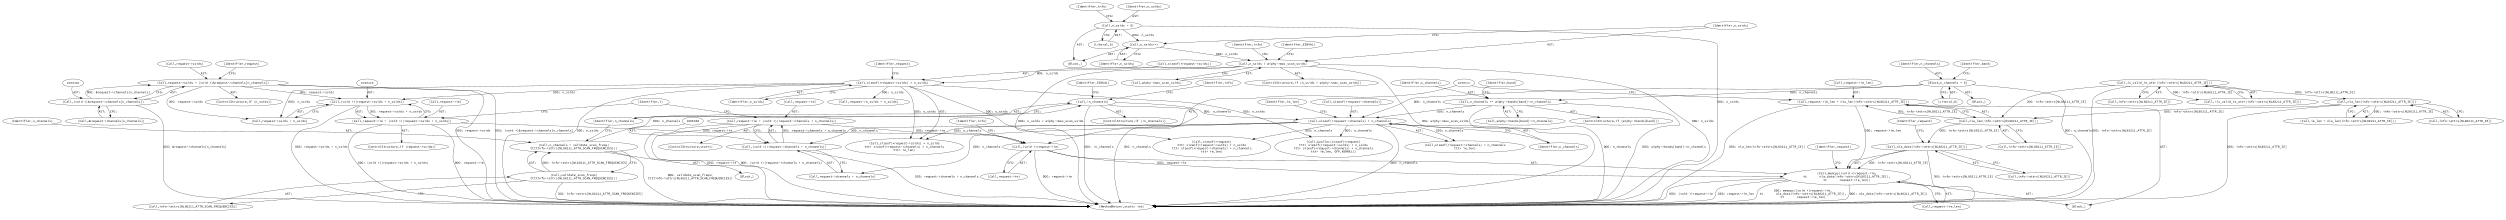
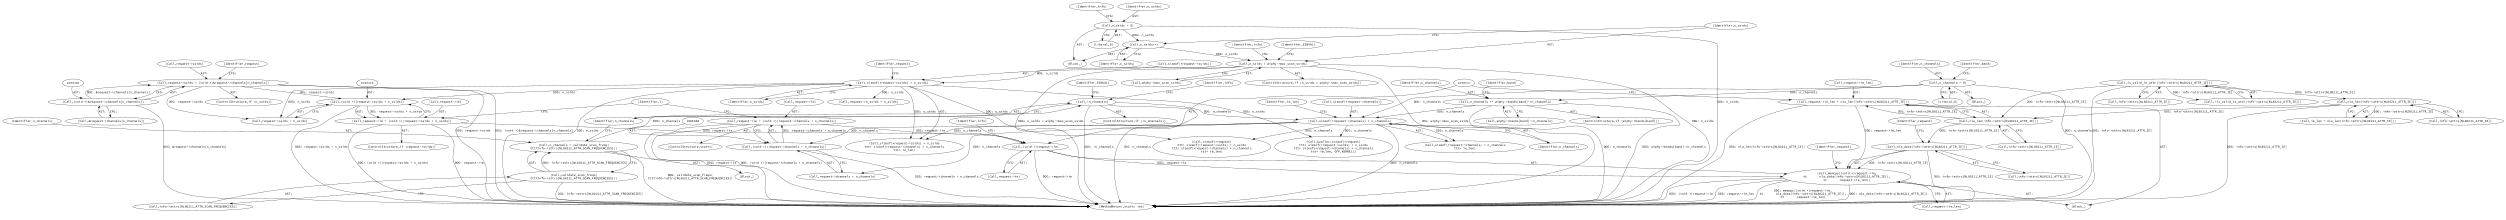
  digraph {
    fontname="Source Code Pro"
    node [fontname="Source Code Pro"]
    edge [fontname="Source Code Pro"]
    n1 [label="(Call,memcpy((void *)request->ie,\n\t\t       nla_data(info->attrs[NL80211_ATTR_IE]),\n\t\t       request->ie_len))"]
    n2 [label="(Block,)"]
    n3 [label="(MethodReturn,static int)"]
    n4 [label="(Call,request->ie_len)"]
    n5 [label="(Call,(void *)request->ie)"]
    n6 [label="(Call,request->ie)"]
    n7 [label="(Call,request->ie = (void *)(request->channels + n_channels))"]
    n8 [label="(Call,(void *)(request->channels + n_channels))"]
    n9 [label="(ControlStructure,static)"]
    n10 [label="(Call,request->channels + n_channels)"]
    n11 [label="(Call,sizeof(*request->channels) * n_channels)"]
    n12 [label="(Call,kzalloc(sizeof(*request)\n\t\t\t+ sizeof(*request->ssids) * n_ssids\n\t\t\t+ sizeof(*request->channels) * n_channels\n\t\t\t+ ie_len, GFP_KERNEL))"]
    n13 [label="(Call,sizeof(*request)\n\t\t\t+ sizeof(*request->ssids) * n_ssids\n\t\t\t+ sizeof(*request->channels) * n_channels\n\t\t\t+ ie_len)"]
    n14 [label="(Call,sizeof(*request->channels) * n_channels\n\t\t\t+ ie_len)"]
    n15 [label="(Identifier,n_channels)"]
    n16 [label="(Call,sizeof(*request->ssids) * n_ssids\n\t\t\t+ sizeof(*request->channels) * n_channels\n\t\t\t+ ie_len)"]
    n17 [label="(Call,!n_channels)"]
    n18 [label="(ControlStructure,if (!n_channels))"]
    n19 [label="(Identifier,n_channels)"]
    n20 [label="(Call,n_channels = validate_scan_freqs(\n\t\t\t\tinfo->attrs[NL80211_ATTR_SCAN_FREQUENCIES]))"]
    n21 [label="(Call,validate_scan_freqs(\n\t\t\t\tinfo->attrs[NL80211_ATTR_SCAN_FREQUENCIES]))"]
    n22 [label="(Block,)"]
    n23 [label="(Call,info->attrs[NL80211_ATTR_SCAN_FREQUENCIES])"]
-   n24 [label="(Block,n_channels = 0)"]
+   n24 [label="(Call,n_channels = 0)"]
    n25 [label="(Call,n_channels += wiphy->bands[band]->n_channels)"]
    n26 [label="(Block,)"]
    n27 [label="(Literal,0)"]
    n28 [label="(Call,wiphy->bands[band]->n_channels)"]
    n29 [label="(ControlStructure,if (wiphy->bands[band]))"]
    n30 [label="(Call,request->ie = (void *)(request->ssids + n_ssids))"]
    n31 [label="(Call,(void *)(request->ssids + n_ssids))"]
    n32 [label="(ControlStructure,if (request->ssids))"]
    n33 [label="(Call,request->ssids + n_ssids)"]
    n34 [label="(Call,request->ssids = (void *)&request->channels[n_channels])"]
    n35 [label="(Call,(void *)&request->channels[n_channels])"]
    n36 [label="(ControlStructure,if (n_ssids))"]
    n37 [label="(Call,&request->channels[n_channels])"]
    n38 [label="(Call,sizeof(*request->ssids) * n_ssids)"]
    n39 [label="(Identifier,n_ssids)"]
    n40 [label="(Call,request->n_ssids = n_ssids)"]
    n41 [label="(Call,n_ssids > wiphy->max_scan_ssids)"]
    n42 [label="(ControlStructure,if (n_ssids > wiphy->max_scan_ssids))"]
    n43 [label="(Call,wiphy->max_scan_ssids)"]
    n44 [label="(Call,n_ssids++)"]
    n45 [label="(Identifier,n_ssids)"]
    n46 [label="(Block,)"]
    n47 [label="(Call,n_ssids = 0)"]
    n48 [label="(Literal,0)"]
    n49 [label="(Call,nla_data(info->attrs[NL80211_ATTR_IE]))"]
    n50 [label="(Call,info->attrs[NL80211_ATTR_IE])"]
    n51 [label="(Call,nla_len(info->attrs[NL80211_ATTR_IE]))"]
    n52 [label="(Call,request->ie_len = nla_len(info->attrs[NL80211_ATTR_IE]))"]
    n53 [label="(Call,info->attrs[NL80211_ATTR_IE])"]
    n54 [label="(Call,is_valid_ie_attr(info->attrs[NL80211_ATTR_IE]))"]
    n55 [label="(Call,nla_len(info->attrs[NL80211_ATTR_IE]))"]
    n56 [label="(Call,info->attrs[NL80211_ATTR_IE])"]
    n57 [label="(Call,!is_valid_ie_attr(info->attrs[NL80211_ATTR_IE]))"]
    n58 [label="(Call,ie_len = nla_len(info->attrs[NL80211_ATTR_IE]))"]
    n59 [label="(Call,info->attrs[NL80211_ATTR_IE])"]
    n60 [label="(Identifier,band)"]
    n61 [label="(Identifier,request)"]
    n62 [label="(Identifier,n_channels)"]
    n63 [label="(Identifier,band)"]
    n64 [label="(Identifier,EINVAL)"]
    n65 [label="(Identifier,request)"]
    n66 [label="(Identifier,info)"]
    n67 [label="(Call,request->ie)"]
    n68 [label="(Identifier,info)"]
    n69 [label="(Identifier,i)"]
    n70 [label="(Identifier,request)"]
    n71 [label="(Identifier,n_ssids)"]
    n72 [label="(Identifier,n_channels)"]
    n73 [label="(Identifier,request)"]
    n74 [label="(Identifier,info)"]
    n75 [label="(Identifier,info)"]
    n76 [label="(Call,sizeof(*request->channels))"]
    n77 [label="(Call,request->ie_len)"]
    n78 [label="(Call,request->ie)"]
    n79 [label="(Call,sizeof(*request->ssids))"]
    n80 [label="(Identifier,EINVAL)"]
    n81 [label="(Identifier,ie_len)"]
    n82 [label="(Call,request->ssids)"]
    n83 [label="(Identifier,n_channels)"]
    n84 [label="(Identifier,n_ssids)"]
    1000537
    1000338
    1000326
    1000302
    n1 -> n2 [label="AST: "]
    n1 -> n3 [label="DDG: (void *)request->ie"]
    n1 -> n3 [label="DDG: request->ie_len"]
    n1 -> n3 [label="DDG: memcpy((void *)request->ie,\n\t\t       nla_data(info->attrs[NL80211_ATTR_IE]),\n\t\t       request->ie_len)"]
    n1 -> n3 [label="DDG: nla_data(info->attrs[NL80211_ATTR_IE])"]
    n1 -> n4 [label="CFG: "]
    n4 -> n1 [label="AST: "]
    n5 -> n1 [label="AST: "]
    n5 -> n1 [label="DDG: request->ie"]
    n5 -> n3 [label="DDG: request->ie"]
    n5 -> n6 [label="CFG: "]
    n6 -> n5 [label="AST: "]
    n7 -> n3 [label="DDG: request->ie"]
    n7 -> n3 [label="DDG: (void *)(request->channels + n_channels)"]
    n7 -> n5 [label="DDG: request->ie"]
    n7 -> n8 [label="CFG: "]
    n7 -> n9 [label="AST: "]
    n8 -> n3 [label="DDG: request->channels + n_channels"]
    n8 -> n7 [label="AST: "]
    n8 -> n7 [label="DDG: request->channels + n_channels"]
    n8 -> n10 [label="CFG: "]
    n10 -> n8 [label="AST: "]
    n11 -> n3 [label="DDG: n_channels"]
    n11 -> n8 [label="DDG: n_channels"]
    n11 -> n10 [label="DDG: n_channels"]
    n11 -> n12 [label="DDG: n_channels"]
    n11 -> n13 [label="DDG: n_channels"]
    n11 -> n14 [label="AST: "]
    n11 -> n14 [label="DDG: n_channels"]
    n11 -> n15 [label="CFG: "]
    n11 -> n16 [label="DDG: n_channels"]
    n15 -> n11 [label="AST: "]
    n17 -> n3 [label="DDG: !n_channels"]
    n17 -> n3 [label="DDG: n_channels"]
    n17 -> n11 [label="DDG: n_channels"]
    n17 -> n18 [label="AST: "]
    n17 -> n19 [label="CFG: "]
    n19 -> n17 [label="AST: "]
    n19 -> n20 [label="CFG: "]
    n20 -> n3 [label="DDG: validate_scan_freqs(\n\t\t\t\tinfo->attrs[NL80211_ATTR_SCAN_FREQUENCIES])"]
    n20 -> n17 [label="DDG: n_channels"]
    n20 -> n21 [label="CFG: "]
    n20 -> n22 [label="AST: "]
    n21 -> n3 [label="DDG: info->attrs[NL80211_ATTR_SCAN_FREQUENCIES]"]
    n21 -> n20 [label="AST: "]
    n21 -> n20 [label="DDG: info->attrs[NL80211_ATTR_SCAN_FREQUENCIES]"]
    n21 -> n23 [label="CFG: "]
    n23 -> n21 [label="AST: "]
    n24 -> n3 [label="DDG: n_channels"]
    n24 -> n11 [label="DDG: n_channels"]
    n24 -> n25 [label="DDG: n_channels"]
    n24 -> n26 [label="AST: "]
    n24 -> n27 [label="CFG: "]
    n25 -> n3 [label="DDG: n_channels"]
    n25 -> n3 [label="DDG: wiphy->bands[band]->n_channels"]
    n25 -> n11 [label="DDG: n_channels"]
    n25 -> n28 [label="CFG: "]
    n25 -> n29 [label="AST: "]
    n27 -> n24 [label="AST: "]
    n28 -> n25 [label="AST: "]
    n30 -> n3 [label="DDG: request->ie"]
    n30 -> n3 [label="DDG: (void *)(request->ssids + n_ssids)"]
    n30 -> n5 [label="DDG: request->ie"]
    n30 -> n31 [label="CFG: "]
    n30 -> n32 [label="AST: "]
    n31 -> n3 [label="DDG: request->ssids + n_ssids"]
    n31 -> n30 [label="AST: "]
    n31 -> n30 [label="DDG: request->ssids + n_ssids"]
    n31 -> n33 [label="CFG: "]
    n33 -> n31 [label="AST: "]
    n34 -> n3 [label="DDG: request->ssids"]
    n34 -> n3 [label="DDG: (void *)&request->channels[n_channels]"]
    n34 -> n31 [label="DDG: request->ssids"]
    n34 -> n33 [label="DDG: request->ssids"]
    n34 -> n35 [label="CFG: "]
    n34 -> n36 [label="AST: "]
    n35 -> n3 [label="DDG: &request->channels[n_channels]"]
    n35 -> n34 [label="AST: "]
    n35 -> n34 [label="DDG: &request->channels[n_channels]"]
    n35 -> n37 [label="CFG: "]
    n37 -> n35 [label="AST: "]
    n38 -> n3 [label="DDG: n_ssids"]
    n38 -> n12 [label="DDG: n_ssids"]
    n38 -> n13 [label="DDG: n_ssids"]
    n38 -> n16 [label="AST: "]
    n38 -> n16 [label="DDG: n_ssids"]
    n38 -> n31 [label="DDG: n_ssids"]
    n38 -> n33 [label="DDG: n_ssids"]
    n38 -> n39 [label="CFG: "]
    n38 -> n40 [label="DDG: n_ssids"]
    n39 -> n38 [label="AST: "]
    n41 -> n3 [label="DDG: n_ssids > wiphy->max_scan_ssids"]
    n41 -> n3 [label="DDG: wiphy->max_scan_ssids"]
    n41 -> n3 [label="DDG: n_ssids"]
    n41 -> n38 [label="DDG: n_ssids"]
    n41 -> n42 [label="AST: "]
    n41 -> n43 [label="CFG: "]
    n43 -> n41 [label="AST: "]
    n44 -> n41 [label="DDG: n_ssids"]
    n44 -> n45 [label="CFG: "]
    n44 -> n46 [label="AST: "]
    n45 -> n44 [label="AST: "]
    n47 -> n3 [label="DDG: n_ssids"]
    n47 -> n44 [label="DDG: n_ssids"]
    n47 -> n46 [label="AST: "]
    n47 -> n48 [label="CFG: "]
    n48 -> n47 [label="AST: "]
    n49 -> n1 [label="AST: "]
    n49 -> n1 [label="DDG: info->attrs[NL80211_ATTR_IE]"]
    n49 -> n3 [label="DDG: info->attrs[NL80211_ATTR_IE]"]
    n49 -> n50 [label="CFG: "]
    n50 -> n49 [label="AST: "]
    n51 -> n49 [label="DDG: info->attrs[NL80211_ATTR_IE]"]
    n51 -> n52 [label="AST: "]
    n51 -> n52 [label="DDG: info->attrs[NL80211_ATTR_IE]"]
    n51 -> n53 [label="CFG: "]
    n52 -> n1 [label="DDG: request->ie_len"]
    n52 -> n2 [label="AST: "]
    n52 -> n3 [label="DDG: nla_len(info->attrs[NL80211_ATTR_IE])"]
    n52 -> n51 [label="CFG: "]
    n53 -> n51 [label="AST: "]
    n54 -> n3 [label="DDG: info->attrs[NL80211_ATTR_IE]"]
    n54 -> n51 [label="DDG: info->attrs[NL80211_ATTR_IE]"]
    n54 -> n55 [label="DDG: info->attrs[NL80211_ATTR_IE]"]
    n54 -> n56 [label="CFG: "]
    n54 -> n57 [label="AST: "]
    n54 -> n57 [label="DDG: info->attrs[NL80211_ATTR_IE]"]
    n55 -> n3 [label="DDG: info->attrs[NL80211_ATTR_IE]"]
    n55 -> n51 [label="DDG: info->attrs[NL80211_ATTR_IE]"]
    n55 -> n58 [label="AST: "]
    n55 -> n58 [label="DDG: info->attrs[NL80211_ATTR_IE]"]
    n55 -> n59 [label="CFG: "]
    n56 -> n54 [label="AST: "]
    n57 -> n54 [label="CFG: "]
    n58 -> n55 [label="CFG: "]
    n59 -> n55 [label="AST: "]
    n60 -> n25 [label="CFG: "]
    n61 -> n38 [label="CFG: "]
    n62 -> n24 [label="AST: "]
    n63 -> n24 [label="CFG: "]
    n64 -> n17 [label="CFG: "]
    n65 -> n34 [label="CFG: "]
    n66 -> n47 [label="CFG: "]
    n67 -> n7 [label="AST: "]
    n68 -> n5 [label="CFG: "]
    n69 -> n7 [label="CFG: "]
    n69 -> n30 [label="CFG: "]
    n70 -> n49 [label="CFG: "]
    n71 -> n41 [label="AST: "]
    n71 -> n44 [label="CFG: "]
    n72 -> n25 [label="AST: "]
    n73 -> n1 [label="CFG: "]
    n74 -> n17 [label="CFG: "]
    n75 -> n41 [label="CFG: "]
    n76 -> n11 [label="AST: "]
    n77 -> n52 [label="AST: "]
    n78 -> n30 [label="AST: "]
    n79 -> n38 [label="AST: "]
    n80 -> n41 [label="CFG: "]
    n81 -> n11 [label="CFG: "]
    n82 -> n34 [label="AST: "]
    n83 -> n20 [label="AST: "]
    n84 -> n47 [label="AST: "]
    1000537 -> n5 [label="AST: "]
    1000537 -> n52 [label="CFG: "]
    1000338 -> n8 [label="AST: "]
    1000326 -> n31 [label="AST: "]
    1000302 -> n35 [label="AST: "]
  }
